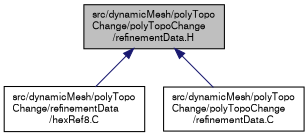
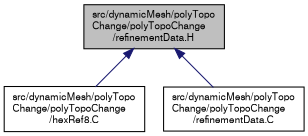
  digraph {
    node [color=black fontname=FreeSans fontsize=10 shape=record]
    edge [color=midnightblue dir=back fontname=FreeSans fontsize=10 labelfontname=FreeSans labelfontsize=10 style=solid]
    n1 [fillcolor=grey75 fontcolor=black height=0.2 label="src/dynamicMesh/polyTopo\lChange/polyTopoChange\l/refinementData.H" style=filled width=0.4]
-   n2 [height=0.2 label="src/dynamicMesh/polyTopo\lChange/refinementData\l/hexRef8.C" width=0.4]
+   n2 [height=0.2 label="src/dynamicMesh/polyTopo\lChange/polyTopoChange\l/hexRef8.C" width=0.4]
    n3 [height=0.2 label="src/dynamicMesh/polyTopo\lChange/polyTopoChange\l/refinementData.C" width=0.4]
    n1 -> n2
    n1 -> n3
  }
